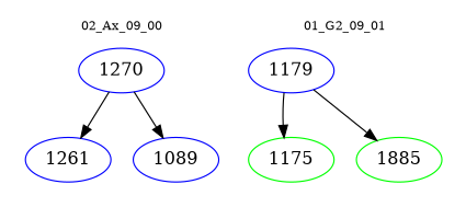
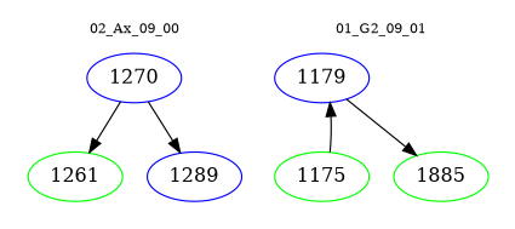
  digraph {
    node [color=blue]
    edge [color=black]
    n1 [label=1270]
-   n2 [label=1261]
-   n3 [label=1089]
+   n2 [color=green label=1261]
+   n3 [label=1289]
    n4 [label=1179]
    n5 [color=green label=1175]
    n6 [color=green label=1885]
    subgraph cluster_1 {
      color=white
      fontsize=10
      label="02_Ax_09_00"
      n1
      n2
      n3
    }
    subgraph cluster_2 {
      color=white
      fontsize=10
      label="01_G2_09_01"
      n4
      n5
      n6
    }
    n1 -> n2
    n1 -> n3
-   n4 -> n5
+   n5 -> n4
    n4 -> n6
  }
